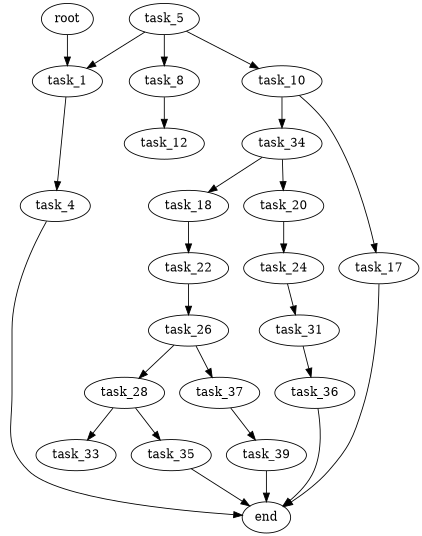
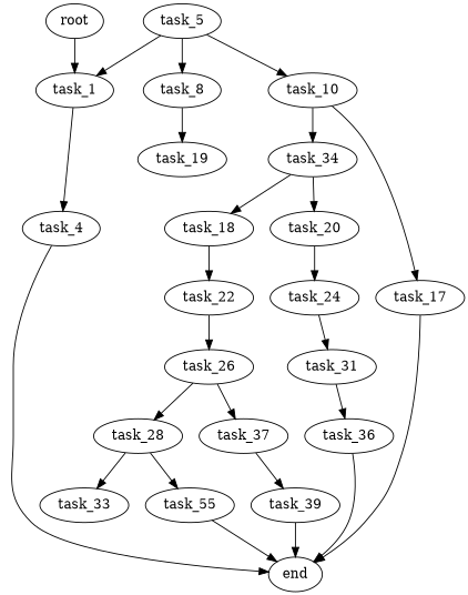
  digraph {
    root
    task_1
    task_4
    end
    task_5
    task_8
    task_10
-   task_12
+   task_12 [label=task_19]
    n9 [label=task_34]
    task_17
    task_18
    task_20
    task_22
    task_24
    task_26
    task_31
    task_28
    task_37
    task_36
    task_33
-   task_35
+   task_35 [label=task_55]
    task_39
    root -> task_1
    task_1 -> task_4
    task_4 -> end
    task_5 -> task_1
    task_5 -> task_8
    task_5 -> task_10
    task_8 -> task_12
    task_10 -> n9
    task_10 -> task_17
    n9 -> task_18
    n9 -> task_20
    task_17 -> end
    task_18 -> task_22
    task_20 -> task_24
    task_22 -> task_26
    task_24 -> task_31
    task_26 -> task_28
    task_26 -> task_37
    task_31 -> task_36
    task_28 -> task_33
    task_28 -> task_35
    task_37 -> task_39
    task_36 -> end
    task_35 -> end
    task_39 -> end
  }
